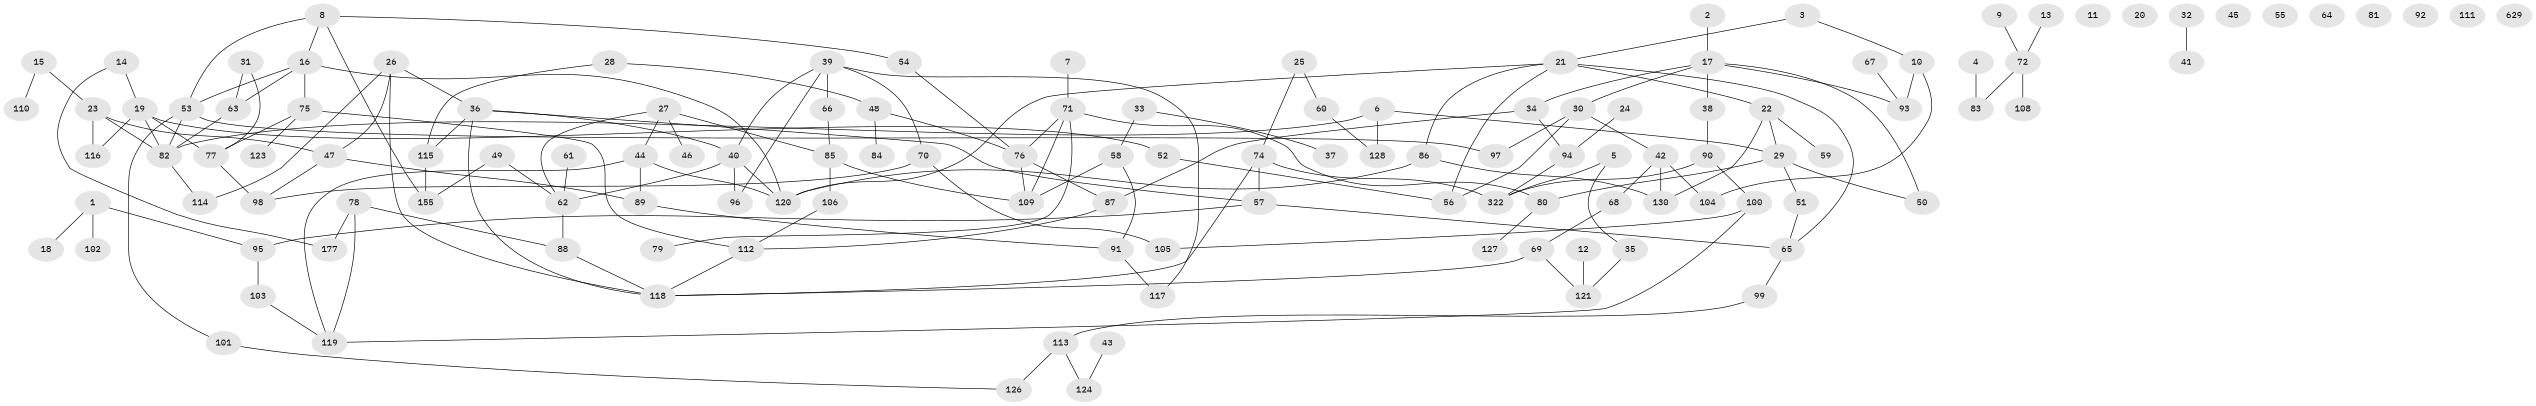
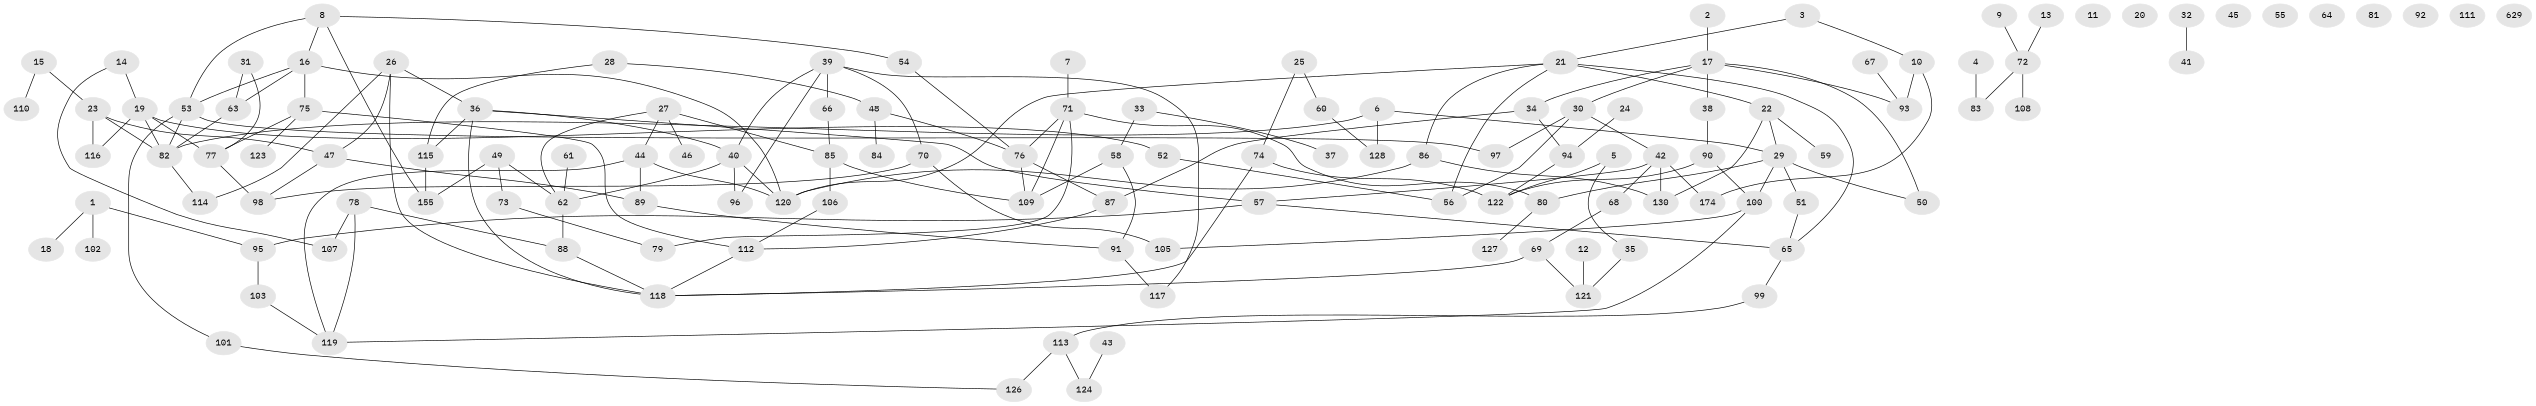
  graph {
    fontname="IBM Plex Mono"
    node [color=gray90 fontname="IBM Plex Mono" style=filled]
    edge [fontname="IBM Plex Mono"]
    1
    18
    95
    102
    103
    2
    17
    93
    30
    34
    38
    50
    3
    10
    21
-   104
+   104 [label=174]
    120
    22
    56
    65
    86
    4
    83
    5
    35
-   122 [label=322]
+   122
    121
    6
    29
    82
    128
    51
    80
    100
    114
    7
    71
    76
    109
    79
    8
    16
    53
    54
    n45 [label=155]
    63
    75
    97
    101
    9
    72
    108
    11
    12
    13
    14
    19
-   107 [label=177]
+   107
    52
    77
    116
    15
    23
    110
    47
    112
    123
    42
    94
    87
    90
    98
    20
    59
    130
    99
    89
    24
    25
    60
    74
    118
    26
    36
    115
    40
    57
    27
    44
    46
    62
    85
    119
    88
    106
    28
    48
    84
    127
    105
    68
    31
    32
    41
    33
    37
    58
    91
    96
    39
    66
    70
    117
    69
    43
    124
    45
    49
+   73
    126
    55
    61
    64
    113
    67
    78
    81
    92
    111
    n130 [label=629]
    1 -- 18
    1 -- 95
    1 -- 102
    95 -- 103
    103 -- 119
    2 -- 17
    17 -- 93
    17 -- 30
    17 -- 34
    17 -- 38
    17 -- 50
    30 -- 56
    30 -- 97
    30 -- 42
    34 -- 94
    34 -- 87
    38 -- 90
    3 -- 10
    3 -- 21
    10 -- 93
    10 -- 104
    21 -- 120
    21 -- 22
    21 -- 56
    21 -- 65
    21 -- 86
    22 -- 29
    22 -- 59
    22 -- 130
    65 -- 99
    86 -- 120
    86 -- 130
    4 -- 83
    5 -- 35
    5 -- 122
    35 -- 121
    6 -- 29
    6 -- 82
    6 -- 128
    29 -- 50
    29 -- 51
    29 -- 80
+   29 -- 100
    82 -- 114
    51 -- 65
    80 -- 127
    100 -- 119
    100 -- 105
    7 -- 71
    71 -- 80
    71 -- 76
    71 -- 109
    71 -- 79
    76 -- 109
    76 -- 87
    8 -- 16
    8 -- 53
    8 -- 54
    8 -- n45
    16 -- 120
    16 -- 53
    16 -- 63
    16 -- 75
    53 -- 82
    53 -- 97
    53 -- 101
    54 -- 76
    63 -- 82
    75 -- 77
    75 -- 112
    75 -- 123
    101 -- 126
    9 -- 72
    72 -- 83
    72 -- 108
    12 -- 121
    13 -- 72
    14 -- 19
    14 -- 107
    19 -- 82
    19 -- 52
    19 -- 77
    19 -- 116
    52 -- 56
    77 -- 98
    15 -- 23
    15 -- 110
    23 -- 82
    23 -- 116
    23 -- 47
    47 -- 98
    47 -- 89
    112 -- 118
    42 -- 104
    42 -- 130
-   74 -- 57
+   42 -- 57
    42 -- 68
    94 -- 122
    87 -- 112
    90 -- 122
    90 -- 100
    99 -- 113
    89 -- 91
    24 -- 94
    25 -- 60
    25 -- 74
    60 -- 128
    74 -- 122
    74 -- 118
    26 -- 114
    26 -- 47
    26 -- 118
    26 -- 36
    36 -- 118
    36 -- 115
    36 -- 40
    36 -- 57
    115 -- n45
    40 -- 120
    40 -- 62
    40 -- 96
    57 -- 95
    57 -- 65
    27 -- 44
    27 -- 46
    27 -- 62
    27 -- 85
    44 -- 120
    44 -- 89
    44 -- 119
    62 -- 88
    85 -- 109
    85 -- 106
    88 -- 118
    106 -- 112
    28 -- 115
    28 -- 48
    48 -- 76
    48 -- 84
    68 -- 69
    31 -- 63
    31 -- 77
    32 -- 41
    33 -- 37
    33 -- 58
    58 -- 109
    58 -- 91
    91 -- 117
    39 -- 40
    39 -- 96
    39 -- 66
    39 -- 70
    39 -- 117
    66 -- 85
    70 -- 98
    70 -- 105
    69 -- 121
    69 -- 118
    43 -- 124
    49 -- n45
    49 -- 62
+   49 -- 73
+   73 -- 79
    61 -- 62
    113 -- 124
    113 -- 126
    67 -- 93
    78 -- 107
    78 -- 119
    78 -- 88
  }
